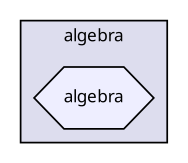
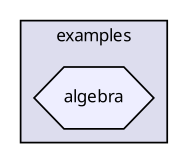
  digraph {
    compound=true
    rankdir=LR
    n1 [fillcolor="#eeeeff" fontname="FreeSans.ttf" fontsize=10 label=algebra pencolor=black shape=hexagon style=filled]
    subgraph cluster_1 {
      bgcolor="#ddddee"
      fontname="FreeSans.ttf"
      fontsize=10
-     label=algebra
+     label=examples
      pencolor=black
      n1
    }
  }
